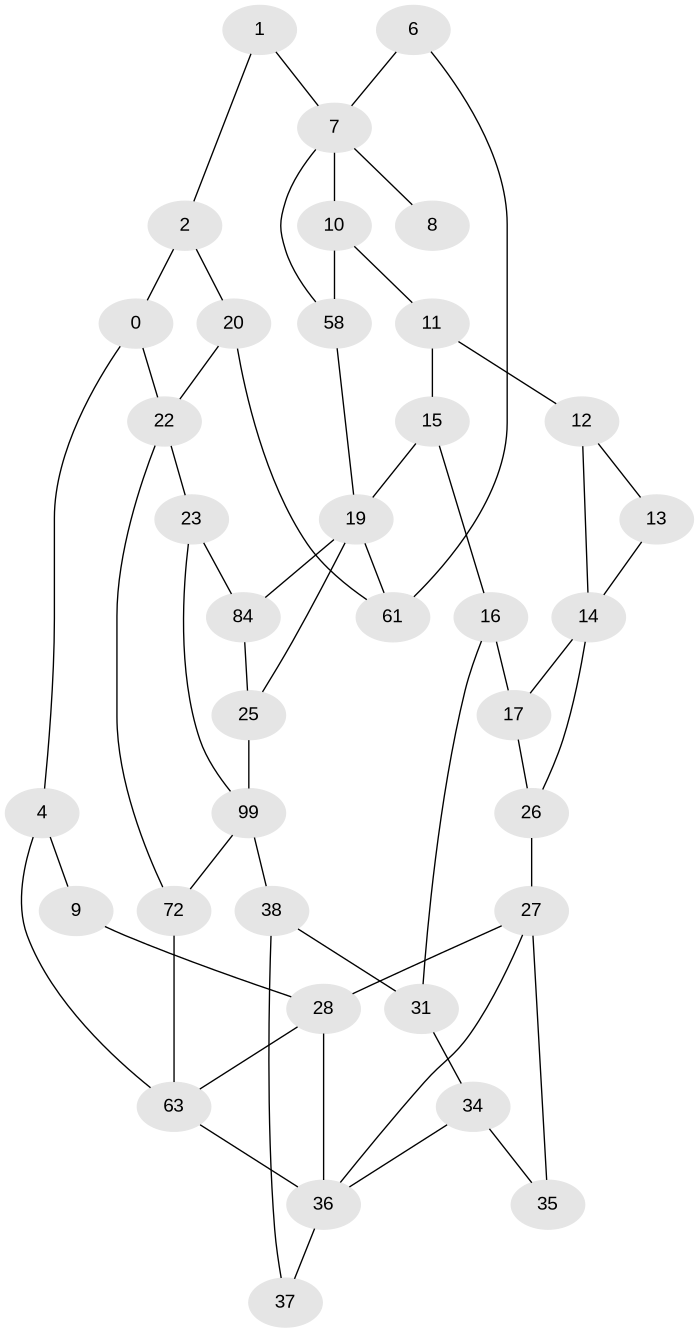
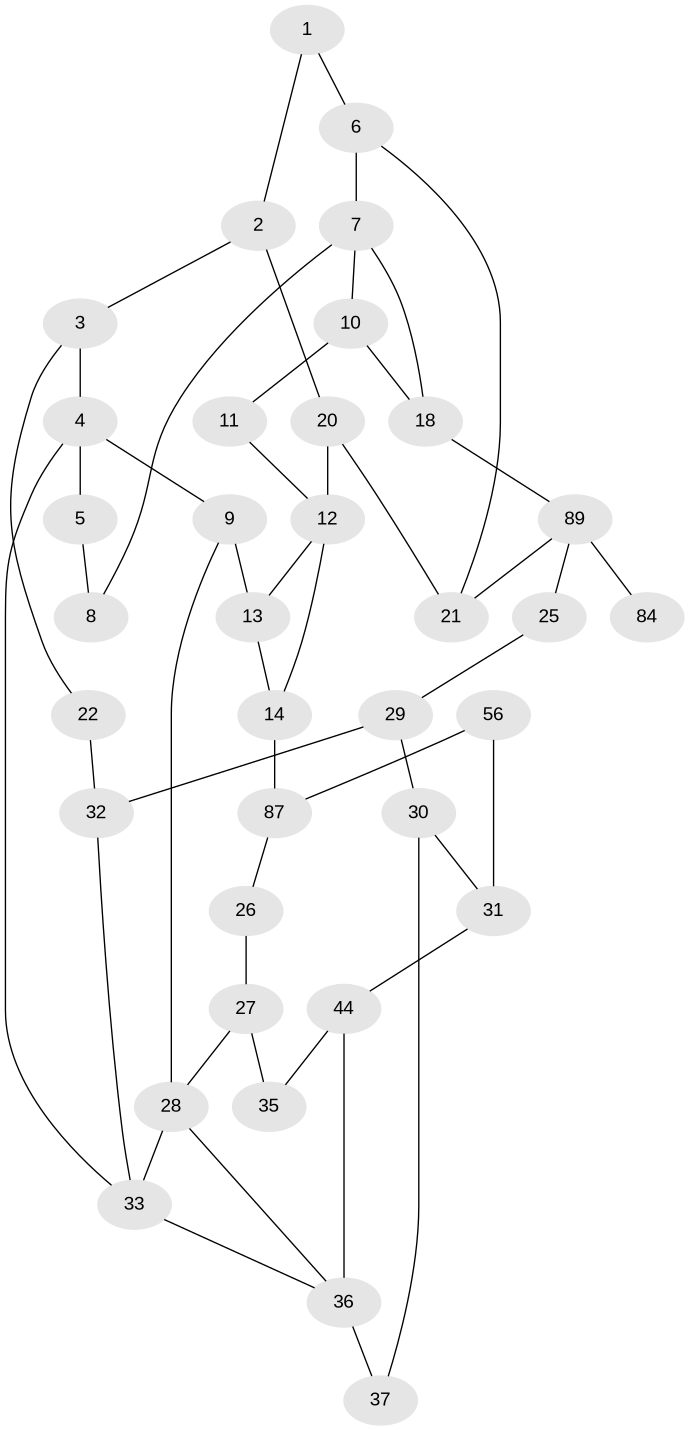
  graph {
    fontname="Liberation Sans"
    node [color=gray90 fontname="Liberation Sans" style=filled]
    edge [fontname="Liberation Sans" weight=1.0]
    1
    2
    6
-   3 [label=0]
+   3
    20
    7
-   21 [label=61]
+   21
    4
    22
+   5
    9
-   33 [label=63]
-   23
-   32 [label=72]
+   33
+   32
    8
    13
    28
    36
    10
-   18 [label=58]
+   18
    11
-   19
+   19 [label=89]
    14
    12
-   15
-   16
-   17
+   16 [label=56]
+   17 [label=87]
    26
    27
    31
    n31 [label=84]
    25
-   34
-   29 [label=99]
-   30 [label=38]
+   34 [label=44]
+   29
+   30
    35
    37
    1 -- 2
-   1 -- 7
+   1 -- 6
    2 -- 3
    2 -- 20
    6 -- 7
    6 -- 21
    3 -- 4
    3 -- 22
    20 -- 21
-   20 -- 22
+   20 -- 12
    7 -- 8
    7 -- 10
    7 -- 18
+   4 -- 5
    4 -- 9
    4 -- 33
-   22 -- 23
    22 -- 32
+   5 -- 8
+   9 -- 13 [weight=2.0]
    9 -- 28
    33 -- 36
-   23 -- n31
-   23 -- 29
    32 -- 33
    13 -- 14 [weight=2.0]
    28 -- 33
    28 -- 36
    36 -- 37 [weight=2.0]
    10 -- 18
    10 -- 11
    18 -- 19
    11 -- 12
-   11 -- 15
    19 -- 21
    19 -- n31
    19 -- 25
    14 -- 17
-   14 -- 26
    12 -- 13
    12 -- 14 [weight=2.0]
-   15 -- 19 [weight=2.0]
-   15 -- 16 [weight=2.0]
    16 -- 17
    16 -- 31 [weight=2.0]
    17 -- 26
    26 -- 27 [weight=2.0]
    27 -- 28
-   27 -- 36
    27 -- 35 [weight=2.0]
    31 -- 34
-   n31 -- 25
    25 -- 29
    34 -- 36
    34 -- 35
    29 -- 32
    29 -- 30 [weight=2.0]
    30 -- 31 [weight=2.0]
    30 -- 37 [weight=2.0]
  }
